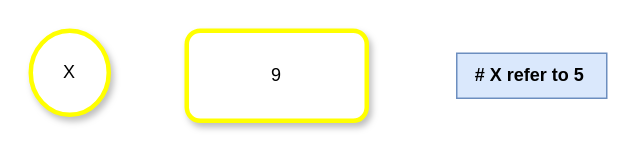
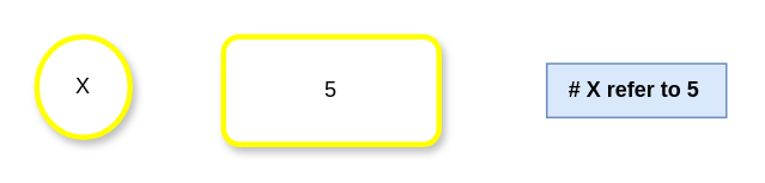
  <mxCell id="0" />
  <mxCell id="1" parent="0" />
- <mxCell id="2" value="9" style="rounded=1;whiteSpace=wrap;html=1;gradientColor=none;strokeColor=#FFFF00;strokeWidth=3;shadow=1;" parent="1" vertex="1"><mxGeometry x="124" y="20" width="120" height="60" as="geometry" /></mxCell>
+ <mxCell id="2" value="5" style="rounded=1;whiteSpace=wrap;html=1;gradientColor=none;strokeColor=#FFFF00;strokeWidth=3;shadow=1;" parent="1" vertex="1"><mxGeometry x="124" y="20" width="120" height="60" as="geometry" /></mxCell>
  <mxCell id="3" value="&lt;b&gt;# X refer to 5&amp;nbsp;&lt;/b&gt;" style="text;html=1;align=center;verticalAlign=middle;resizable=0;points=[];autosize=1;strokeColor=#6c8ebf;fillColor=#dae8fc;" parent="1" vertex="1"><mxGeometry x="304" y="35" width="100" height="30" as="geometry" /></mxCell>
  <mxCell id="4" value="X" style="ellipse;whiteSpace=wrap;html=1;strokeColor=#FFFF00;rounded=1;gradientColor=none;strokeWidth=3;shadow=1;" parent="1" vertex="1"><mxGeometry x="20" y="20" width="52" height="56" as="geometry" /></mxCell>
